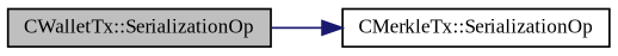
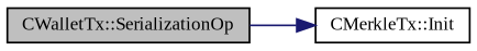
  digraph {
    rankdir=LR
    fontname="Liberation Serif"
    node [color=black fontname="Liberation Serif" fontsize=10 shape=record style=filled]
    n1 [fillcolor=grey75 fontcolor=black height=0.2 label="CWalletTx::SerializationOp" width=0.4]
-   n2 [fillcolor=white height=0.2 label="CMerkleTx::SerializationOp" width=0.4]
+   n2 [fillcolor=white height=0.2 label="CMerkleTx::Init" width=0.4]
    n1 -> n2 [color=midnightblue fontname="Liberation Serif" fontsize=10 labelfontname=Helvetica labelfontsize=10 style=solid]
  }
